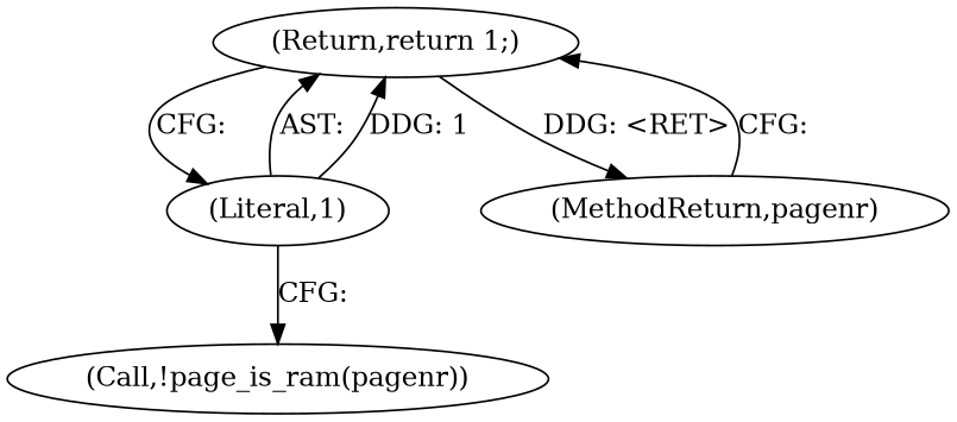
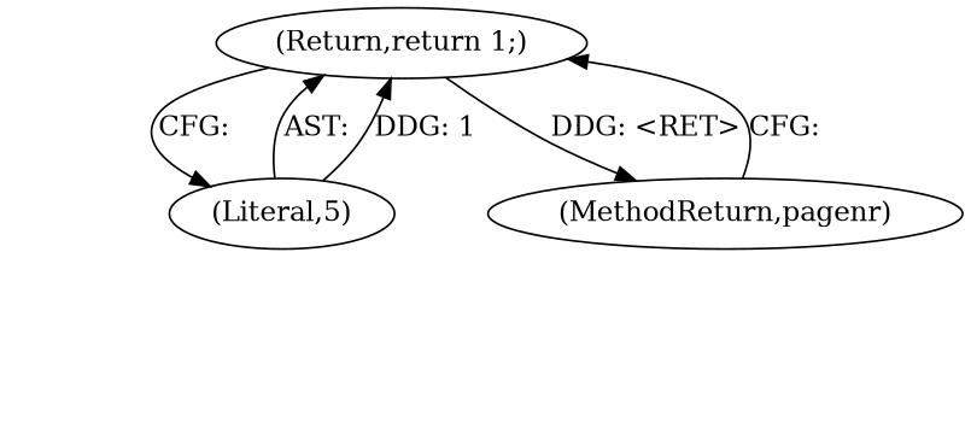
  digraph {
    n1 [label="(Return,return 1;)"]
-   n2 [label="(Literal,1)"]
+   n2 [label="(Literal,5)"]
    n3 [label="(MethodReturn,pagenr)"]
-   n4 [label="(Call,!page_is_ram(pagenr))"]
    n1 -> n2 [label="CFG: "]
    n1 -> n3 [label="DDG: <RET>"]
    n2 -> n1 [label="AST: "]
    n2 -> n1 [label="DDG: 1"]
-   n2 -> n4 [label="CFG: "]
    n3 -> n1 [label="CFG: "]
  }
